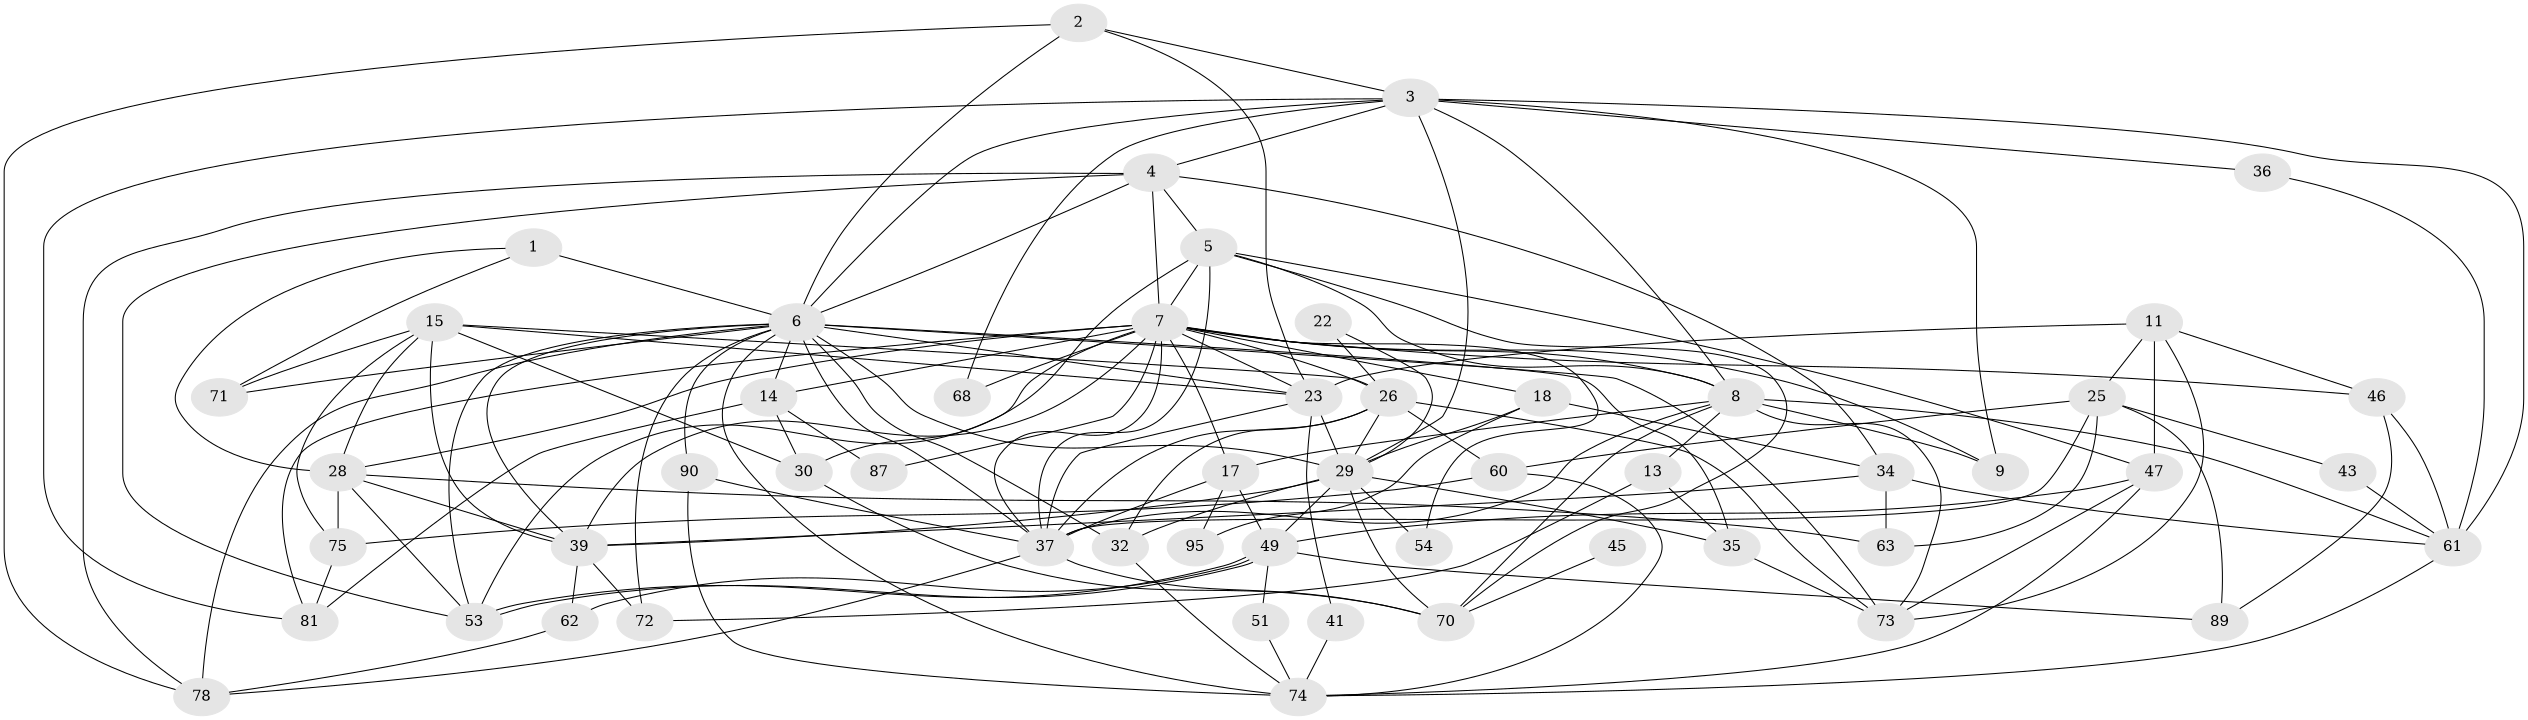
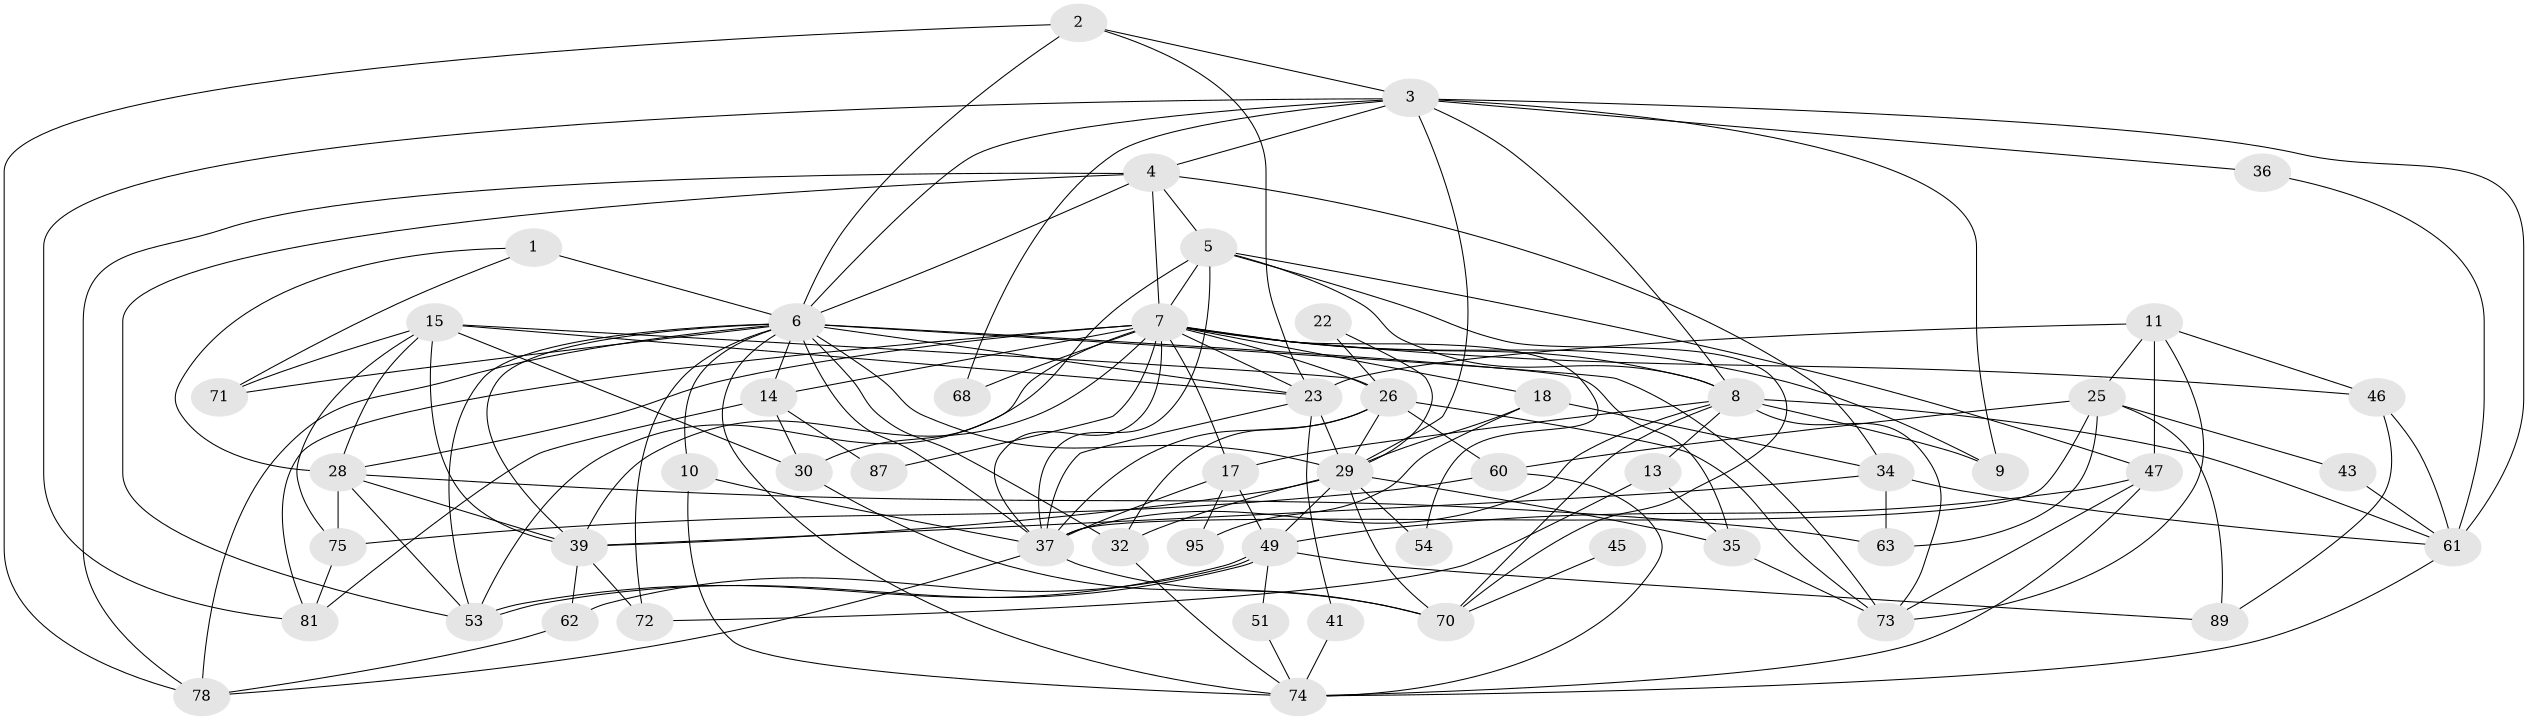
  graph {
    node [color=gray90 style=filled]
    6 [super="+103+67+42+12"]
    71
    23 [super="+58+27"]
    78 [super="+108"]
    29 [super="+31"]
    53
    37 [super="+88+59"]
-   10 [label=90]
+   10
    14 [super="+38"]
    32 [super="+94"]
    35 [super="+93"]
    39 [super="+79+64"]
    72
    73 [super="+83"]
    74 [super="+98"]
    1
    28 [super="+97+102"]
    75
    63
    2 [super="+24"]
    3 [super="+107+16+90"]
    4 [super="+48"]
    8 [super="+84+82"]
    9
    36
    61
    68
    81 [super="+104"]
    41
    5 [super="+33"]
    7 [super="+44+52+20"]
    34 [super="+55"]
    70
    17 [super="+19"]
    13
    54
    49 [super="+80"]
    30 [super="+106"]
    47
    18
    26 [super="+96+57"]
    46
    87
    62
    95
    60
    89
    11 [super="+76"]
    25 [super="+85"]
    43
    15 [super="+69+21"]
    51
    22
    45
    6 -- 71
    6 -- 23
    6 -- 78
    6 -- 29
    6 -- 53
    6 -- 37
    6 -- 10
    6 -- 14
    6 -- 32 [weight=2]
    6 -- 35
    6 -- 39
    6 -- 72
    6 -- 73
    6 -- 74
    23 -- 29 [weight=3]
    23 -- 37
    23 -- 41
    29 -- 32
    29 -- 35
    29 -- 39
    29 -- 70
    29 -- 54
    29 -- 49
    37 -- 78
    37 -- 70
    10 -- 37
    10 -- 74
    14 -- 81
    14 -- 30 [weight=3]
    14 -- 87 [weight=2]
    32 -- 74
    35 -- 73
    39 -- 72
    39 -- 62
    1 -- 6 [weight=2]
    1 -- 71
    1 -- 28
    28 -- 53
    28 -- 39
    28 -- 75
    28 -- 63
    75 -- 81
    2 -- 6
    2 -- 23
    2 -- 78
    2 -- 3
    3 -- 6
    3 -- 29 [weight=2]
    3 -- 4 [weight=2]
    3 -- 8
    3 -- 9
    3 -- 36
    3 -- 61
    3 -- 68
    3 -- 81
    4 -- 6
    4 -- 78
    4 -- 53 [weight=2]
    4 -- 5
    4 -- 7
    4 -- 34
    8 -- 37
    8 -- 73
    8 -- 9
    8 -- 61
    8 -- 70
    8 -- 17
    8 -- 13
    36 -- 61
    61 -- 74
    41 -- 74
    5 -- 37
    5 -- 8
    5 -- 7
    5 -- 70
    5 -- 30
    5 -- 47
    7 -- 23
    7 -- 53
    7 -- 37
    7 -- 14
    7 -- 39
    7 -- 28
    7 -- 8
    7 -- 9
    7 -- 68
    7 -- 81
    7 -- 17
    7 -- 54
    7 -- 18
    7 -- 26
    7 -- 46
    7 -- 87
    34 -- 39
    34 -- 63
    34 -- 61
    17 -- 37
    17 -- 49
    17 -- 95
    13 -- 35
    13 -- 72
    49 -- 53
    49 -- 53
    49 -- 62
    49 -- 89
    49 -- 51
    30 -- 70
    47 -- 73
    47 -- 74
    47 -- 49
    18 -- 29
    18 -- 34
    18 -- 95
    26 -- 29
    26 -- 37
    26 -- 32 [weight=2]
    26 -- 73
    26 -- 60
    46 -- 61
    46 -- 89
    62 -- 78
    60 -- 74
    60 -- 75
    11 -- 23
    11 -- 73
    11 -- 47
    11 -- 46
    11 -- 25
    25 -- 37 [weight=2]
    25 -- 63
    25 -- 60
    25 -- 89
    25 -- 43
    43 -- 61
    15 -- 71
    15 -- 23
    15 -- 39
    15 -- 28
    15 -- 75
    15 -- 30
    15 -- 26
    51 -- 74
    22 -- 29
    22 -- 26
    45 -- 70
  }
